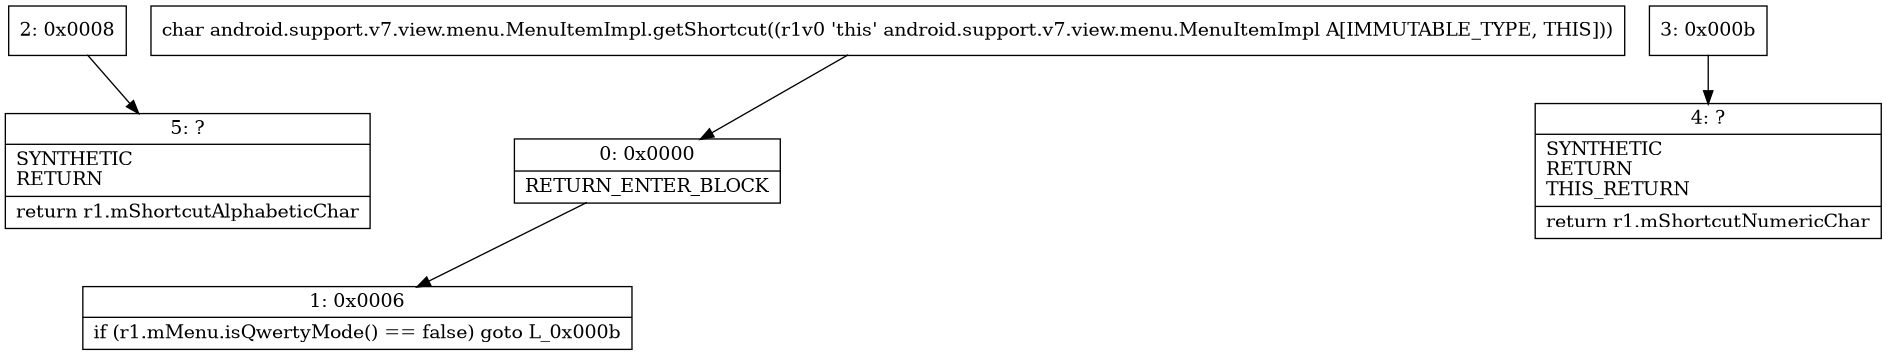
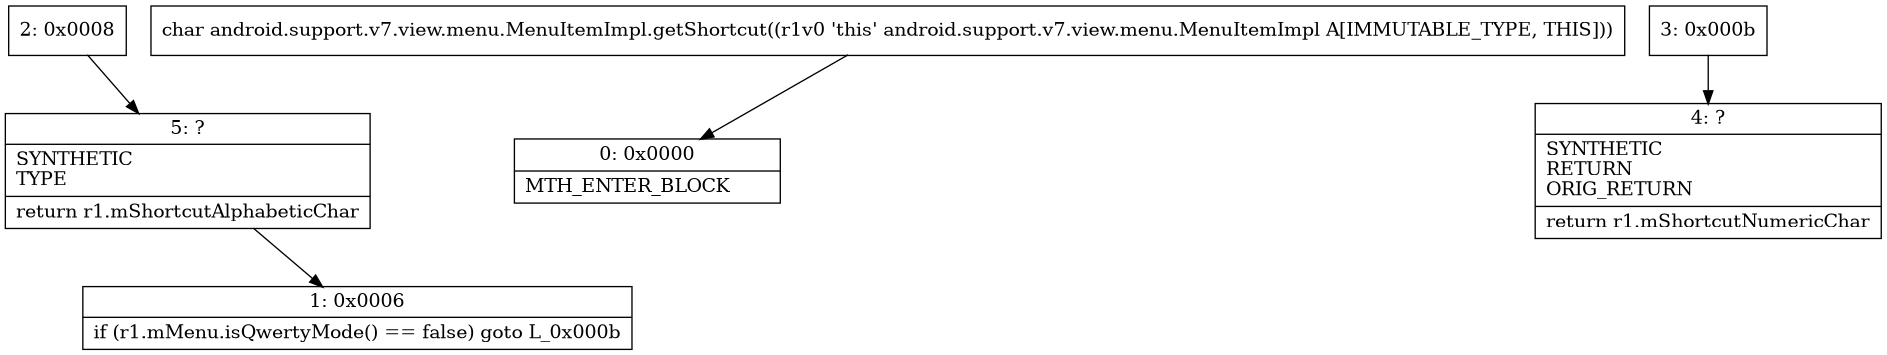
  digraph {
    node [shape=record]
-   n1 [label="{0\:\ 0x0000|RETURN_ENTER_BLOCK\l}"]
+   n1 [label="{0\:\ 0x0000|MTH_ENTER_BLOCK\l}"]
    n2 [label="{1\:\ 0x0006|if (r1.mMenu.isQwertyMode() == false) goto L_0x000b\l}"]
    n3 [label="{2\:\ 0x0008}"]
-   n4 [label="{5\:\ ?|SYNTHETIC\lRETURN\l|return r1.mShortcutAlphabeticChar\l}"]
+   n4 [label="{5\:\ ?|SYNTHETIC\lTYPE\l|return r1.mShortcutAlphabeticChar\l}"]
    n5 [label="{3\:\ 0x000b}"]
-   n6 [label="{4\:\ ?|SYNTHETIC\lRETURN\lTHIS_RETURN\l|return r1.mShortcutNumericChar\l}"]
+   n6 [label="{4\:\ ?|SYNTHETIC\lRETURN\lORIG_RETURN\l|return r1.mShortcutNumericChar\l}"]
    n7 [label="{char android.support.v7.view.menu.MenuItemImpl.getShortcut((r1v0 'this' android.support.v7.view.menu.MenuItemImpl A[IMMUTABLE_TYPE, THIS])) }"]
-   n1 -> n2
+   n4 -> n2
    n3 -> n4
    n5 -> n6
    n7 -> n1
  }
